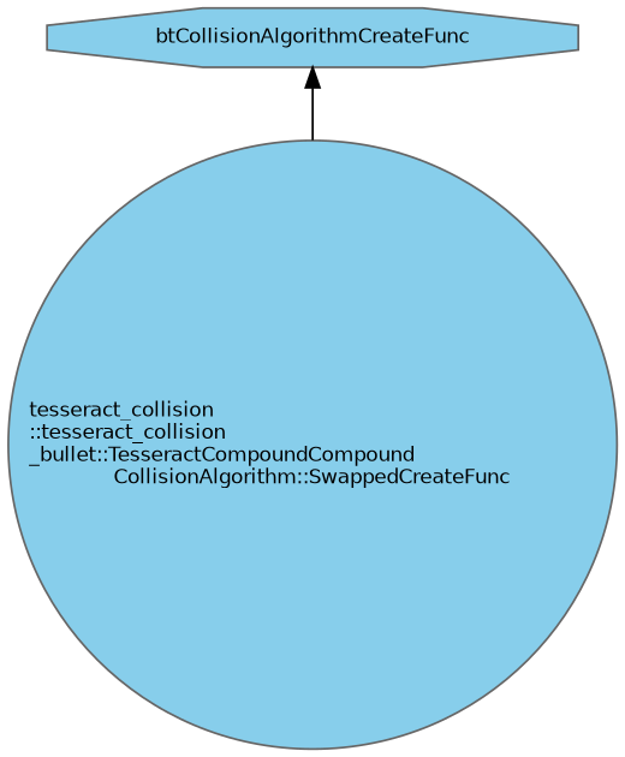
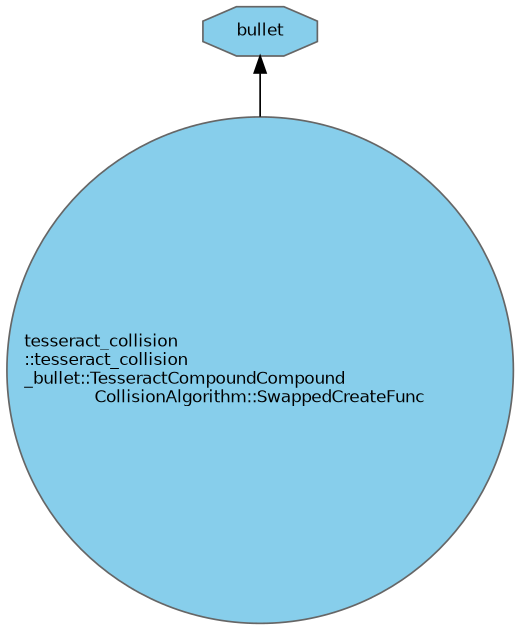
  digraph {
    node [color=gray40 fillcolor=skyblue fontname=Helvetica fontsize=10 style=filled]
    n1 [fontcolor=black height=0.2 label="tesseract_collision\l::tesseract_collision\l_bullet::TesseractCompoundCompound\lCollisionAlgorithm::SwappedCreateFunc" shape=circle width=0.4]
-   n2 [height=0.2 label=btCollisionAlgorithmCreateFunc shape=octagon width=0.4]
+   n2 [height=0.2 label=bullet shape=octagon width=0.4]
    n2 -> n1 [color=black dir=back fontname=Helvetica fontsize=10 labelfontname=Helvetica labelfontsize=10 style=solid]
  }
